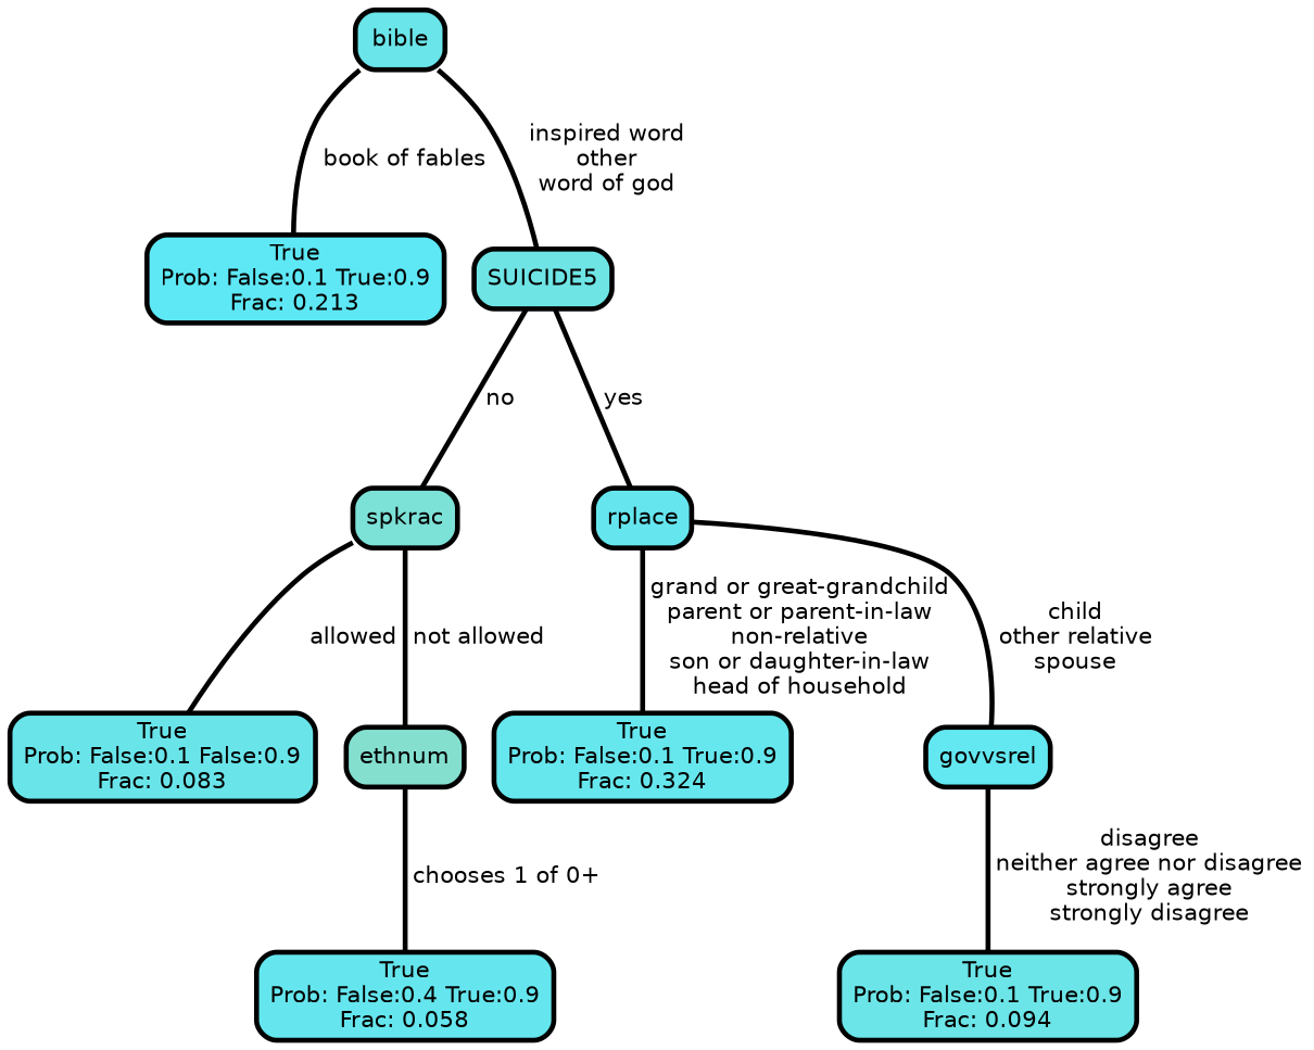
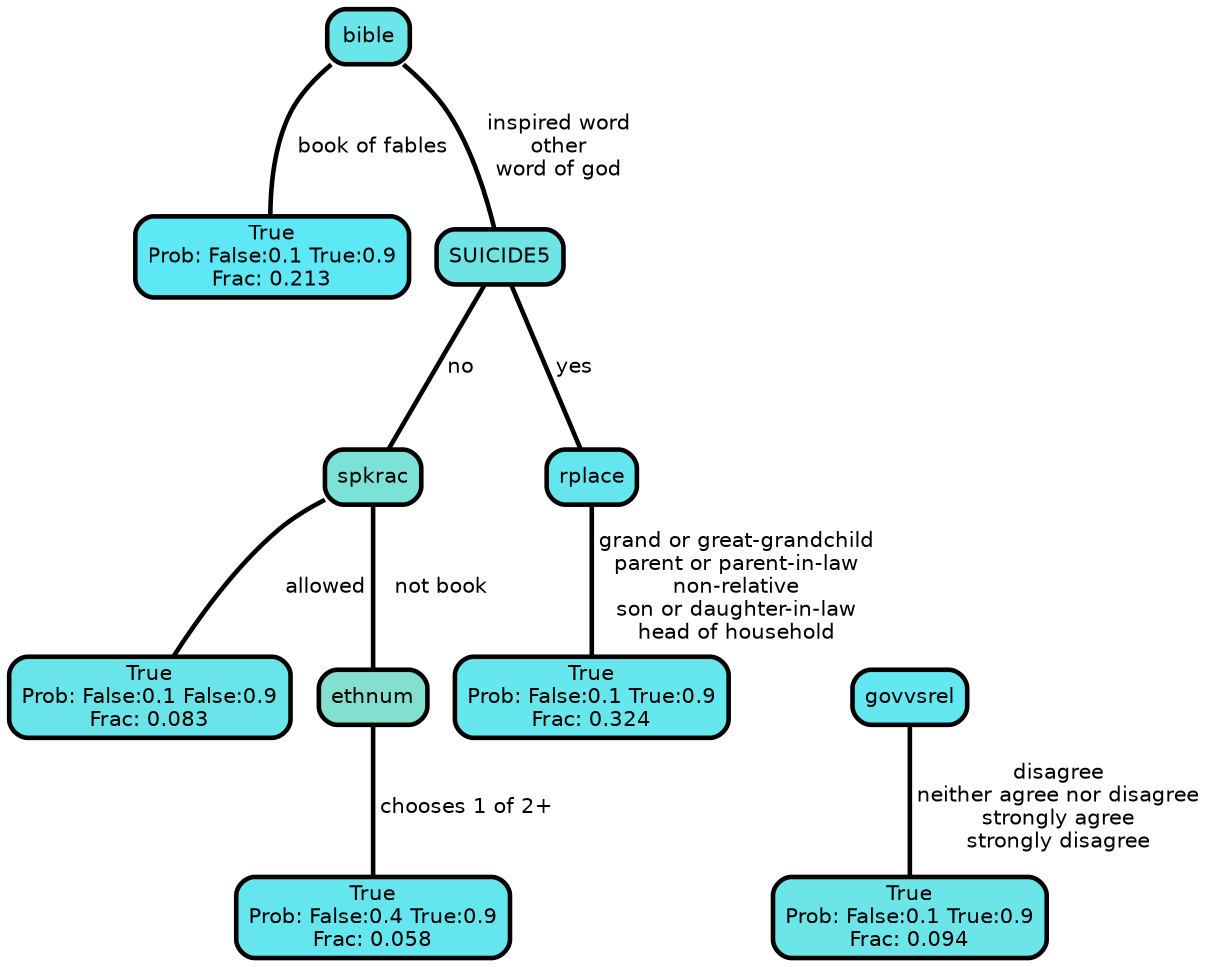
  graph {
    ranksep="0 equally"
    splines=straight
    node [color=black fillcolor="#65e6ee" fontcolor=black fontname=helvetica penwidth=3 shape=box style="filled, rounded"]
    edge [color=black fontname=helvetica penwidth=3]
    n1 [fillcolor="#5ee8f5" label="True\nProb: False:0.1 True:0.9\nFrac: 0.213"]
    n2 [fillcolor="#6ae5e9" label=bible]
    n3 [fillcolor="#6ee4e5" label=SUICIDE5]
    n4 [fillcolor="#7ce1d7" label=spkrac]
    n5 [label=rplace]
    n6 [fillcolor="#69e5ea" label="True\nProb: False:0.1 False:0.9\nFrac: 0.083"]
    n7 [fillcolor="#84dfcf" label=ethnum]
    n8 [label="True\nProb: False:0.4 True:0.9\nFrac: 0.058"]
    n9 [fillcolor="#66e6ed" label="True\nProb: False:0.1 True:0.9\nFrac: 0.324"]
    n10 [fillcolor="#63e7f0" label=govvsrel]
    n11 [fillcolor="#6be5e8" label="True\nProb: False:0.1 True:0.9\nFrac: 0.094"]
    subgraph sub_1 {
      rank=same
    }
    n2 -- n1 [label=" book of fables"]
    n2 -- n3 [label=" inspired word\n other\n word of god"]
    n3 -- n4 [label=" no"]
    n3 -- n5 [label=" yes"]
    n4 -- n6 [label=" allowed"]
-   n4 -- n7 [label=" not allowed"]
+   n4 -- n7 [label=" not book"]
    n5 -- n9 [label=" grand or great-grandchild\n parent or parent-in-law\n non-relative\n son or daughter-in-law\n head of household"]
-   n5 -- n10 [label=" child\n other relative\n spouse"]
-   n7 -- n8 [label=" chooses 1 of 0+"]
+   n7 -- n8 [label=" chooses 1 of 2+"]
    n10 -- n11 [label=" disagree\n neither agree nor disagree\n strongly agree\n strongly disagree"]
  }
